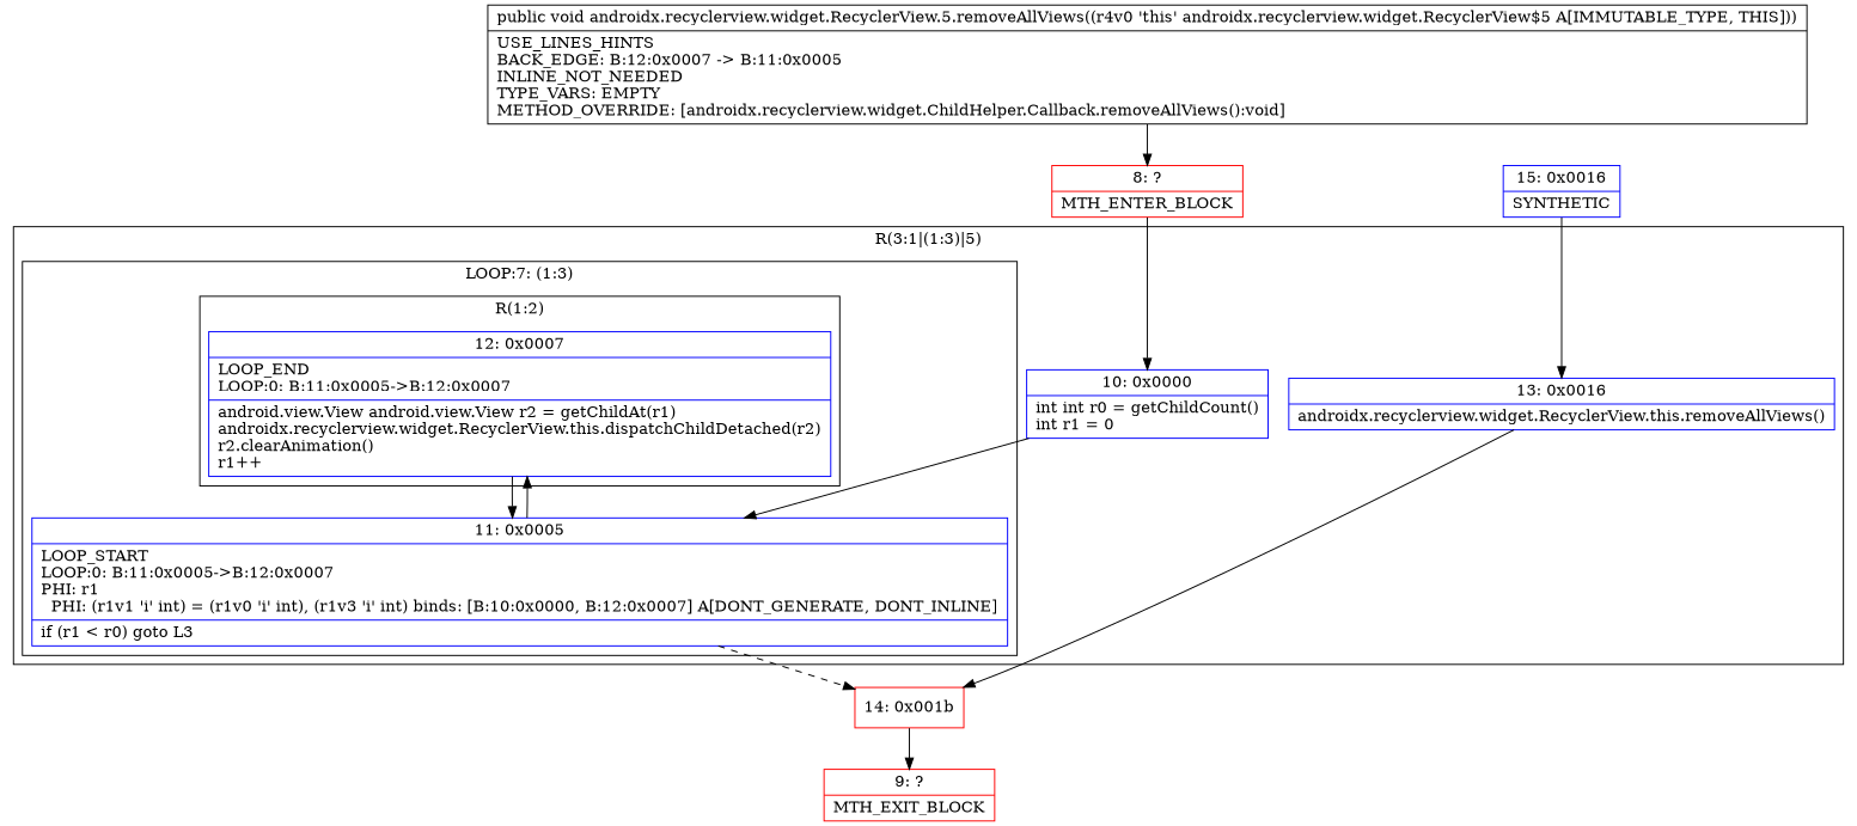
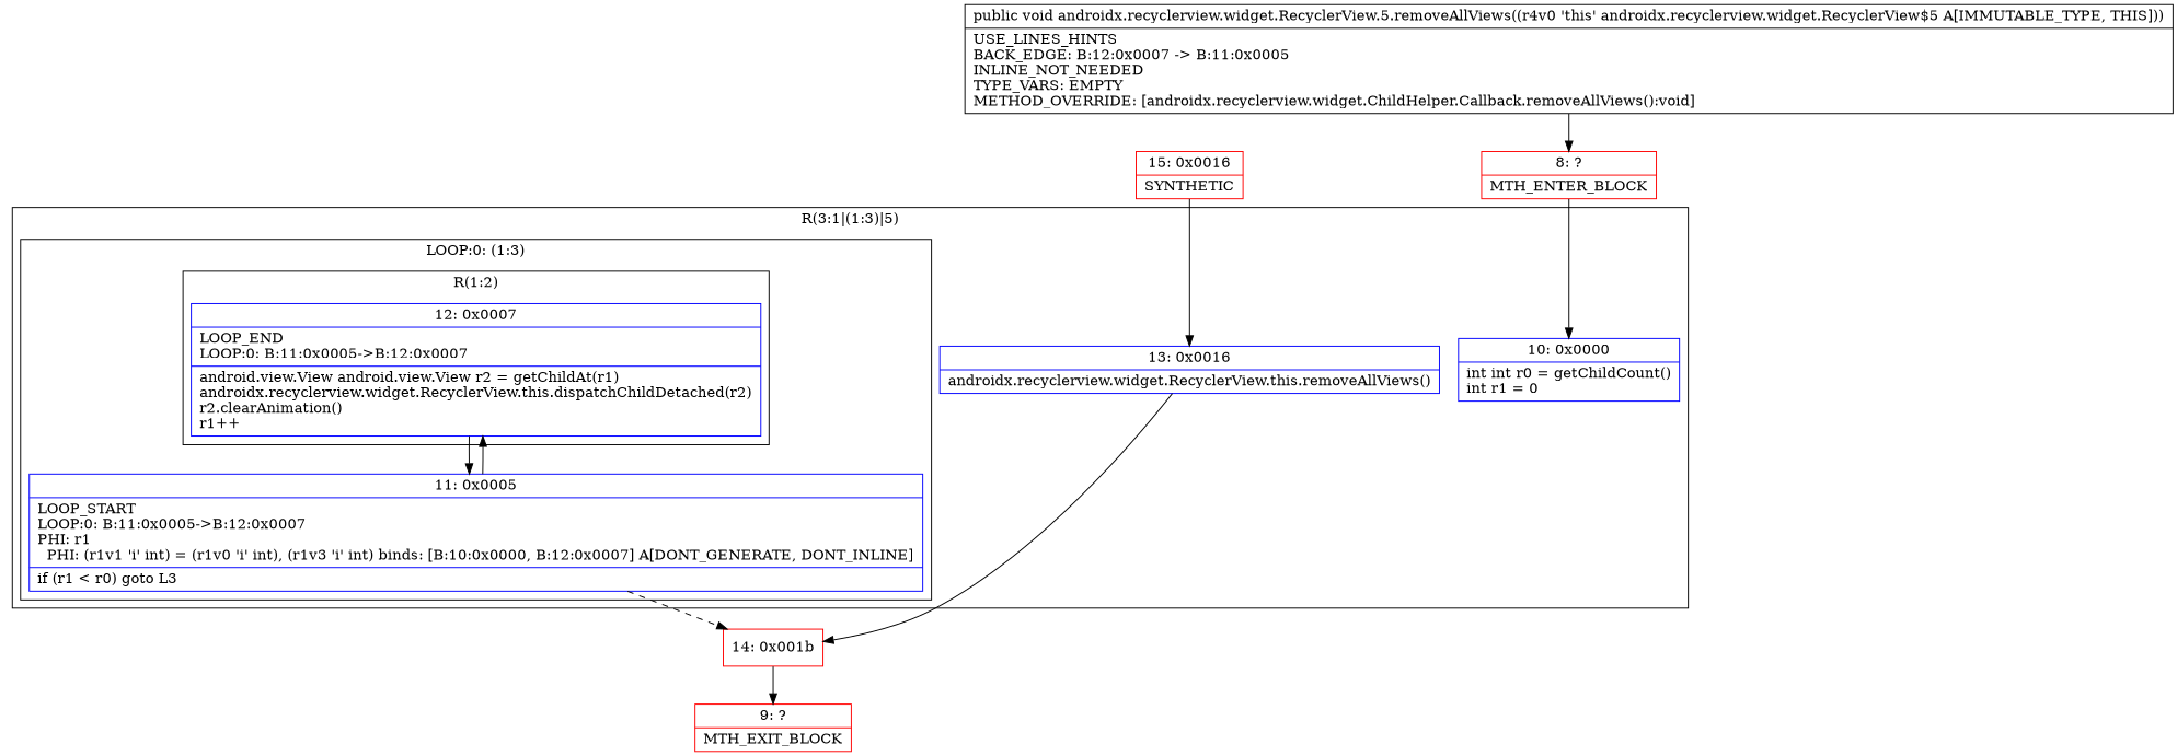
  digraph {
    node [color=blue shape=record]
    n1 [label="{12\:\ 0x0007|LOOP_END\lLOOP:0: B:11:0x0005\-\>B:12:0x0007\l|android.view.View android.view.View r2 = getChildAt(r1)\landroidx.recyclerview.widget.RecyclerView.this.dispatchChildDetached(r2)\lr2.clearAnimation()\lr1++\l}"]
    n2 [label="{11\:\ 0x0005|LOOP_START\lLOOP:0: B:11:0x0005\-\>B:12:0x0007\lPHI: r1 \l  PHI: (r1v1 'i' int) = (r1v0 'i' int), (r1v3 'i' int) binds: [B:10:0x0000, B:12:0x0007] A[DONT_GENERATE, DONT_INLINE]\l|if (r1 \< r0) goto L3\l}"]
    n3 [label="{10\:\ 0x0000|int int r0 = getChildCount()\lint r1 = 0\l}"]
    n4 [label="{13\:\ 0x0016|androidx.recyclerview.widget.RecyclerView.this.removeAllViews()\l}"]
    n5 [color=red label="{14\:\ 0x001b}"]
-   n6 [label="{15\:\ 0x0016|SYNTHETIC\l}"]
+   n6 [color=red label="{15\:\ 0x0016|SYNTHETIC\l}"]
    n7 [color=red label="{9\:\ ?|MTH_EXIT_BLOCK\l}"]
    n8 [color=red label="{8\:\ ?|MTH_ENTER_BLOCK\l}"]
    n9 [label="{public void androidx.recyclerview.widget.RecyclerView.5.removeAllViews((r4v0 'this' androidx.recyclerview.widget.RecyclerView$5 A[IMMUTABLE_TYPE, THIS]))  | USE_LINES_HINTS\lBACK_EDGE: B:12:0x0007 \-\> B:11:0x0005\lINLINE_NOT_NEEDED\lTYPE_VARS: EMPTY\lMETHOD_OVERRIDE: [androidx.recyclerview.widget.ChildHelper.Callback.removeAllViews():void]\l}" color=""]
    subgraph cluster_1 {
      label="R(3:1|(1:3)|5)"
      n3
      n4
      subgraph cluster_2 {
-       label="LOOP:7: (1:3)"
+       label="LOOP:0: (1:3)"
        n2
        subgraph cluster_3 {
          label="R(1:2)"
          n1
        }
      }
    }
    n1 -> n2
    n2 -> n1
    n2 -> n5 [style=dashed]
-   n3 -> n2
    n4 -> n5
    n5 -> n7
    n6 -> n4
    n8 -> n3
    n9 -> n8
  }
